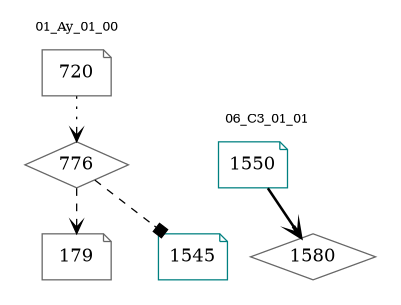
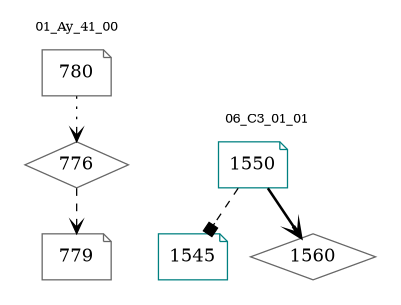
  digraph {
    node [color=gray40 shape=note]
    edge [arrowhead=vee color=black style=dashed]
-   n1 [label=720]
+   n1 [label=780]
    n2 [label=776 shape=diamond]
-   n3 [label=179]
+   n3 [label=779]
    n4 [color=teal label=1550]
    n5 [color=teal label=1545]
-   n6 [label=1580 shape=diamond]
+   n6 [label=1560 shape=diamond]
    subgraph cluster_1 {
      color=white
      fontsize=10
-     label="01_Ay_01_00"
+     label="01_Ay_41_00"
      n1
      n2
      n3
    }
    subgraph cluster_2 {
      color=white
      fontsize=10
      label="06_C3_01_01"
      n4
      n5
      n6
    }
    n1 -> n2 [style=dotted]
    n2 -> n3
-   n2 -> n5 [arrowhead=box]
+   n4 -> n5 [arrowhead=box]
    n4 -> n6 [style=bold]
  }
